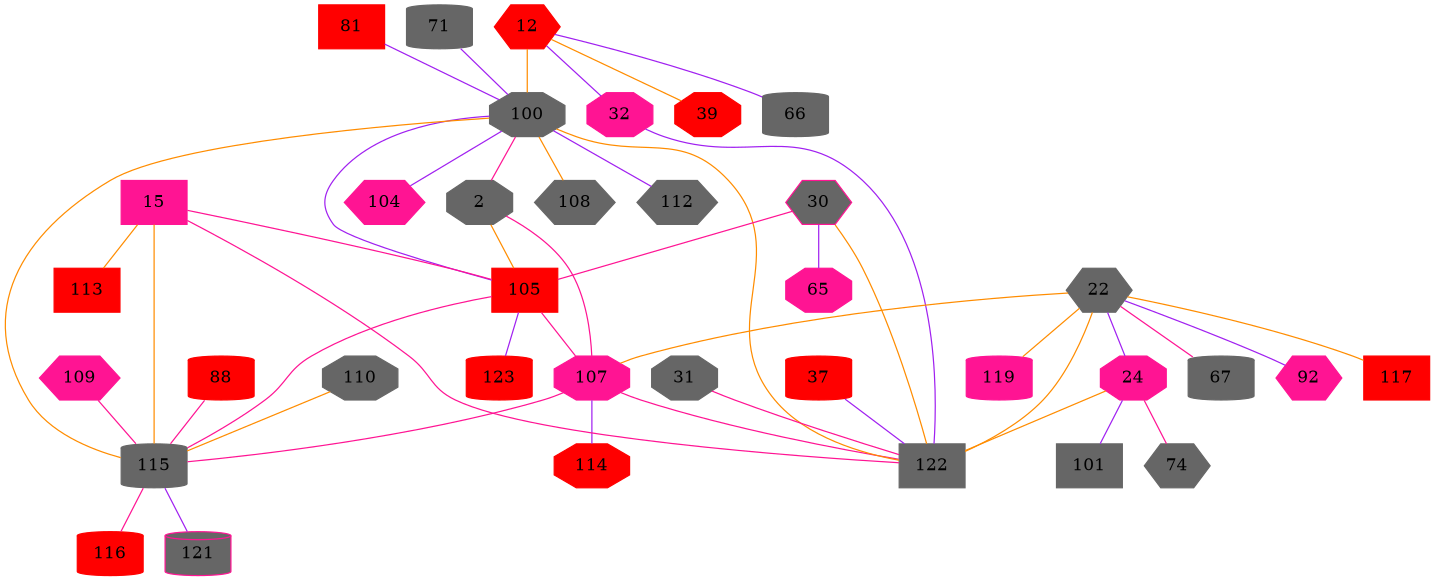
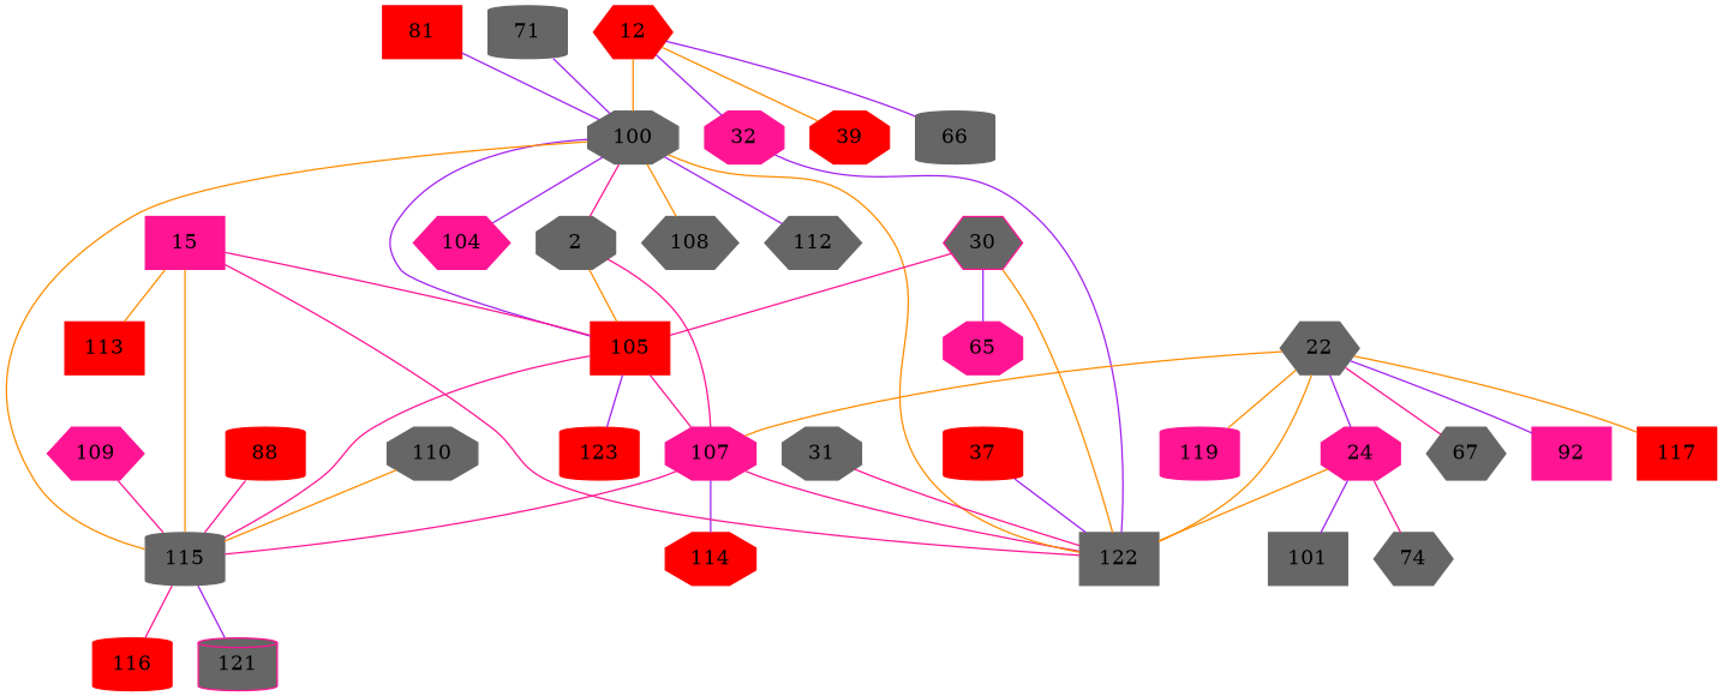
  graph {
    node [color=gray40 shape=octagon style=filled]
    edge [color=purple]
    2 [super="+1"]
    105 [color=red shape=box super="+101"]
    107 [color=deeppink super="+103"]
    115 [shape=cylinder super="+96+33+47+50+72+79+83"]
    123 [color=red shape=cylinder]
    122 [shape=box super="+120+89+68+94+106+118+23"]
    114 [color=red]
    12 [color=red shape=hexagon super="+9"]
    32 [color=deeppink]
    39 [color=red]
    66 [shape=cylinder]
    100 [super="+87+64"]
    104 [color=deeppink shape=hexagon]
    108 [shape=hexagon]
    112 [shape=hexagon super="+43+63"]
    15 [color=deeppink shape=box super="+14"]
    113 [color=red shape=box]
    116 [color=red shape=cylinder]
    121 [color=deeppink fillcolor=gray40 shape=cylinder]
    22 [shape=hexagon super="+21"]
    24 [color=deeppink super="+19"]
-   67 [shape=cylinder]
-   92 [color=deeppink shape=hexagon]
+   67 [shape=hexagon]
+   92 [color=deeppink shape=box]
    117 [color=red shape=box]
    119 [color=deeppink shape=cylinder]
    74 [shape=hexagon]
    n27 [label=101 shape=box super="+77+95"]
    30 [color=deeppink fillcolor=gray40 shape=hexagon super="+25"]
    65 [color=deeppink]
    31
    37 [color=red shape=cylinder]
    71 [shape=cylinder]
    81 [color=red shape=box]
    88 [color=red shape=cylinder]
    109 [color=deeppink shape=hexagon super="+97"]
    110
    2 -- 105 [color=darkorange]
    2 -- 107 [color=deeppink weight=8]
    105 -- 107 [color=deeppink]
    105 -- 115 [color=deeppink]
    105 -- 123
    107 -- 115 [color=deeppink]
    107 -- 122 [color=deeppink]
    107 -- 114
    115 -- 116 [color=deeppink]
    115 -- 121
    12 -- 32
    12 -- 39 [color=darkorange]
    12 -- 66
    12 -- 100 [color=darkorange weight=8]
    32 -- 122
    100 -- 2 [color=deeppink]
    100 -- 105
    100 -- 115 [color=darkorange weight=2]
    100 -- 122 [color=darkorange weight=2]
    100 -- 104
    100 -- 108 [color=darkorange]
    100 -- 112
    15 -- 105 [color=deeppink]
    15 -- 115 [color=darkorange weight=8]
    15 -- 122 [color=deeppink]
    15 -- 113 [color=darkorange]
    22 -- 107 [color=darkorange]
    22 -- 122 [color=darkorange weight=5]
    22 -- 24 [weight=4]
    22 -- 67 [color=deeppink]
    22 -- 92
    22 -- 117 [color=darkorange]
    22 -- 119 [color=darkorange]
    24 -- 122 [color=darkorange weight=4]
    24 -- 74 [color=deeppink]
    24 -- n27
    30 -- 105 [color=deeppink weight=8]
    30 -- 122 [color=darkorange weight=3]
    30 -- 65
    31 -- 122 [color=deeppink]
    37 -- 122
    71 -- 100
    81 -- 100
    88 -- 115 [color=deeppink]
    109 -- 115 [color=deeppink]
    110 -- 115 [color=darkorange]
  }
